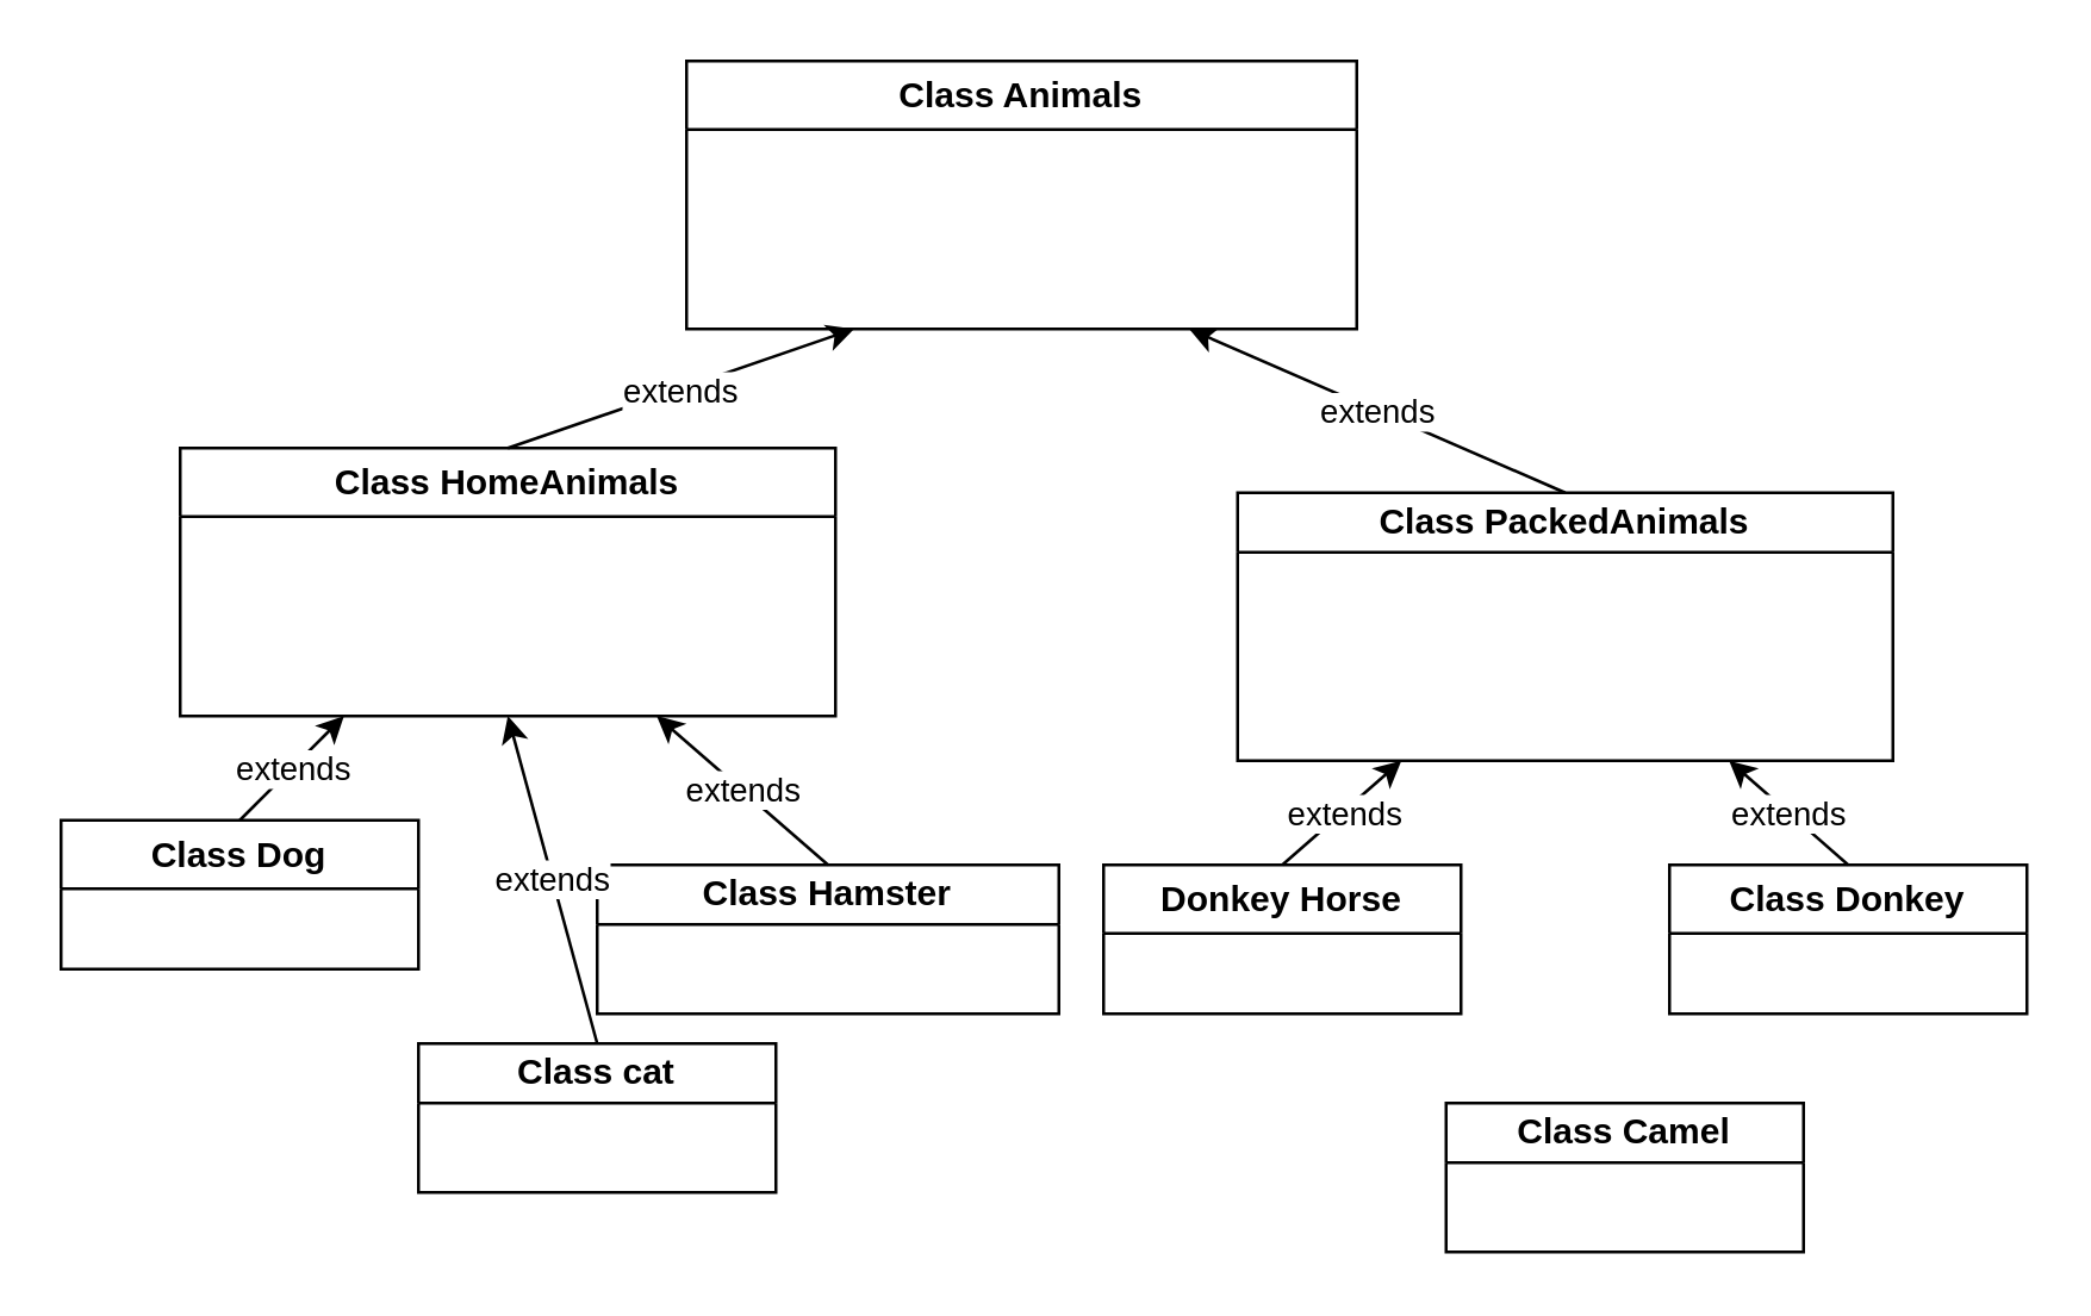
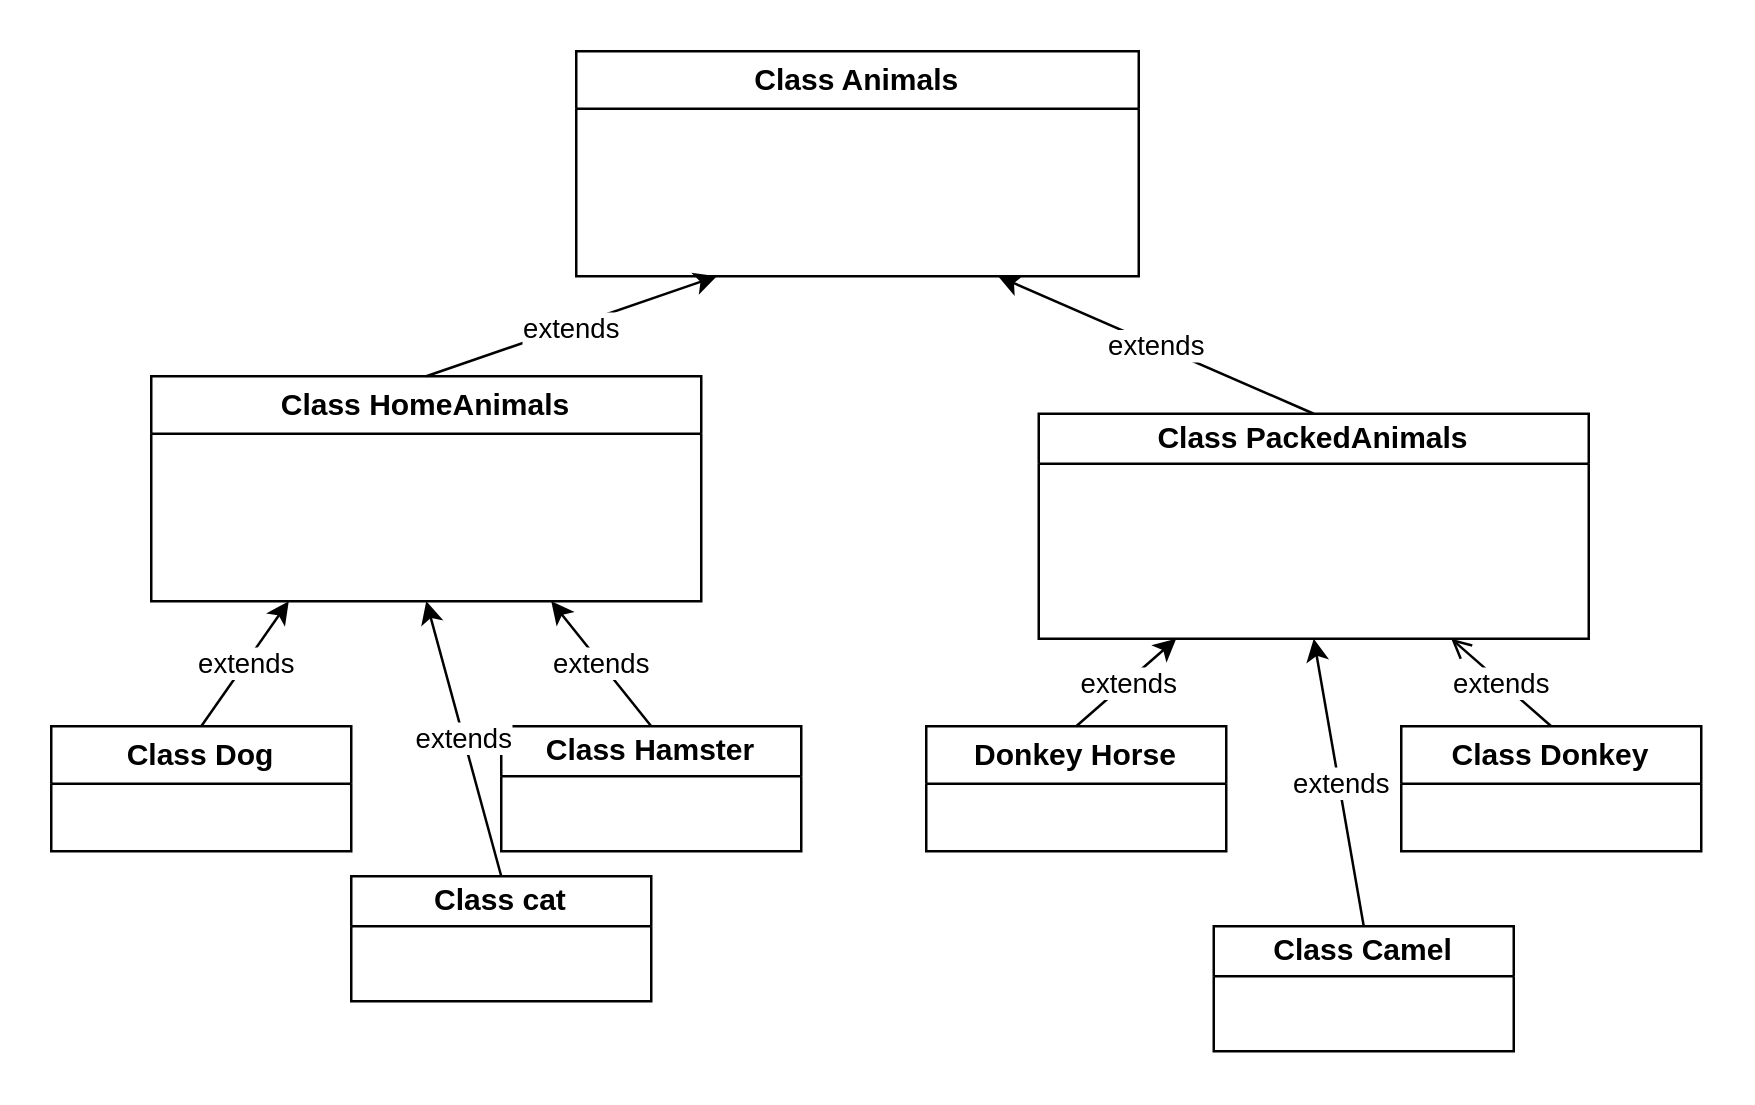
  <mxCell id="0" />
  <mxCell id="1" parent="0" />
  <mxCell id="2" value="Class Animals" style="swimlane;whiteSpace=wrap;html=1;" vertex="1" parent="1"><mxGeometry x="230" y="20" width="225" height="90" as="geometry" /></mxCell>
  <mxCell id="3" value="Class HomeAnimals" style="swimlane;whiteSpace=wrap;html=1;" vertex="1" parent="1"><mxGeometry x="60" y="150" width="220" height="90" as="geometry" /></mxCell>
  <mxCell id="4" value="Class PackedAnimals" style="swimlane;whiteSpace=wrap;html=1;startSize=20;" vertex="1" parent="1"><mxGeometry x="415" y="165" width="220" height="90" as="geometry" /></mxCell>
  <mxCell id="5" value="Class Donkey" style="swimlane;whiteSpace=wrap;html=1;" vertex="1" parent="1"><mxGeometry x="560" y="290" width="120" height="50" as="geometry" /></mxCell>
  <mxCell id="6" value="Donkey Horse" style="swimlane;whiteSpace=wrap;html=1;" vertex="1" parent="1"><mxGeometry x="370" y="290" width="120" height="50" as="geometry" /></mxCell>
  <mxCell id="7" value="Class Camel" style="swimlane;whiteSpace=wrap;html=1;startSize=20;" vertex="1" parent="1"><mxGeometry x="485" y="370" width="120" height="50" as="geometry" /></mxCell>
- <mxCell id="8" value="Class Dog" style="swimlane;whiteSpace=wrap;html=1;" vertex="1" parent="1"><mxGeometry x="20" y="275" width="120" height="50" as="geometry" /></mxCell>
- <mxCell id="9" value="Class Hamster" style="swimlane;whiteSpace=wrap;html=1;startSize=20;" vertex="1" parent="1"><mxGeometry x="200" y="290" width="155" height="50" as="geometry" /></mxCell>
+ <mxCell id="8" value="Class Dog" style="swimlane;whiteSpace=wrap;html=1;" vertex="1" parent="1"><mxGeometry y="290" width="120" height="50" as="geometry" x="20" /></mxCell>
+ <mxCell id="9" value="Class Hamster" style="swimlane;whiteSpace=wrap;html=1;startSize=20;" vertex="1" parent="1"><mxGeometry x="200" y="290" width="120" height="50" as="geometry" /></mxCell>
  <mxCell id="10" value="Class cat" style="swimlane;whiteSpace=wrap;html=1;startSize=20;" vertex="1" parent="1"><mxGeometry x="140" y="350" width="120" height="50" as="geometry" /></mxCell>
  <mxCell id="11" value="" style="endArrow=classic;html=1;exitX=0.5;exitY=0;exitDx=0;exitDy=0;entryX=0.25;entryY=1;entryDx=0;entryDy=0;" edge="1" parent="1" source="8" target="3"><mxGeometry relative="1" as="geometry"><mxPoint x="280" y="310" as="sourcePoint" /><mxPoint x="380" y="310" as="targetPoint" /></mxGeometry></mxCell>
  <mxCell id="12" value="extends" style="edgeLabel;resizable=0;html=1;align=center;verticalAlign=middle;" connectable="0" vertex="1" parent="11"><mxGeometry relative="1" as="geometry" /></mxCell>
  <mxCell id="13" value="" style="endArrow=classic;html=1;exitX=0.5;exitY=0;exitDx=0;exitDy=0;entryX=0.75;entryY=1;entryDx=0;entryDy=0;" edge="1" parent="1" source="4" target="2"><mxGeometry relative="1" as="geometry"><mxPoint x="100" y="300" as="sourcePoint" /><mxPoint x="180" y="250" as="targetPoint" /></mxGeometry></mxCell>
  <mxCell id="14" value="extends" style="edgeLabel;resizable=0;html=1;align=center;verticalAlign=middle;" connectable="0" vertex="1" parent="13"><mxGeometry relative="1" as="geometry" /></mxCell>
  <mxCell id="15" value="" style="endArrow=classic;html=1;exitX=0.5;exitY=0;exitDx=0;exitDy=0;entryX=0.25;entryY=1;entryDx=0;entryDy=0;" edge="1" parent="1" source="3" target="2"><mxGeometry relative="1" as="geometry"><mxPoint x="110" y="310" as="sourcePoint" /><mxPoint x="190" y="260" as="targetPoint" /></mxGeometry></mxCell>
  <mxCell id="16" value="extends" style="edgeLabel;resizable=0;html=1;align=center;verticalAlign=middle;" connectable="0" vertex="1" parent="15"><mxGeometry relative="1" as="geometry" /></mxCell>
  <mxCell id="17" value="extends" style="endArrow=classic;html=1;exitX=0.5;exitY=0;exitDx=0;exitDy=0;entryX=0.5;entryY=1;entryDx=0;entryDy=0;" edge="1" parent="1" source="10" target="3"><mxGeometry relative="1" as="geometry"><mxPoint x="120" y="320" as="sourcePoint" /><mxPoint x="200" y="270" as="targetPoint" /></mxGeometry></mxCell>
- <mxCell id="18" value="" style="endArrow=classic;html=1;exitX=0.5;exitY=0;exitDx=0;exitDy=0;entryX=0.75;entryY=1;entryDx=0;entryDy=0;" edge="1" parent="1" source="5" target="4"><mxGeometry relative="1" as="geometry"><mxPoint x="140" y="340" as="sourcePoint" /><mxPoint x="220" y="290" as="targetPoint" /></mxGeometry></mxCell>
+ <mxCell id="18" value="" style="endArrow=open;html=1;exitX=0.5;exitY=0;exitDx=0;exitDy=0;entryX=0.75;entryY=1;entryDx=0;entryDy=0;" edge="1" parent="1" source="5" target="4"><mxGeometry relative="1" as="geometry"><mxPoint x="140" y="340" as="sourcePoint" /><mxPoint x="220" y="290" as="targetPoint" /></mxGeometry></mxCell>
  <mxCell id="19" value="extends" style="edgeLabel;resizable=0;html=1;align=center;verticalAlign=middle;" connectable="0" vertex="1" parent="18"><mxGeometry relative="1" as="geometry" /></mxCell>
  <mxCell id="20" value="" style="endArrow=classic;html=1;exitX=0.5;exitY=0;exitDx=0;exitDy=0;entryX=0.25;entryY=1;entryDx=0;entryDy=0;" edge="1" parent="1" source="6" target="4"><mxGeometry relative="1" as="geometry"><mxPoint x="150" y="350" as="sourcePoint" /><mxPoint x="230" y="300" as="targetPoint" /></mxGeometry></mxCell>
  <mxCell id="21" value="extends" style="edgeLabel;resizable=0;html=1;align=center;verticalAlign=middle;" connectable="0" vertex="1" parent="20"><mxGeometry relative="1" as="geometry" /></mxCell>
+ <mxCell id="22" value="" style="endArrow=classic;html=1;exitX=0.5;exitY=0;exitDx=0;exitDy=0;entryX=0.5;entryY=1;entryDx=0;entryDy=0;" edge="1" parent="1" source="7" target="4"><mxGeometry relative="1" as="geometry"><mxPoint x="160" y="360" as="sourcePoint" /><mxPoint x="240" y="310" as="targetPoint" /></mxGeometry></mxCell>
+ <mxCell id="23" value="extends" style="edgeLabel;resizable=0;html=1;align=center;verticalAlign=middle;" connectable="0" vertex="1" parent="22"><mxGeometry relative="1" as="geometry" /></mxCell>
  <mxCell id="24" value="extends" style="endArrow=classic;html=1;exitX=0.5;exitY=0;exitDx=0;exitDy=0;" edge="1" parent="1" source="9"><mxGeometry relative="1" as="geometry"><mxPoint x="280" y="310" as="sourcePoint" /><mxPoint x="220" y="240" as="targetPoint" /></mxGeometry></mxCell>
